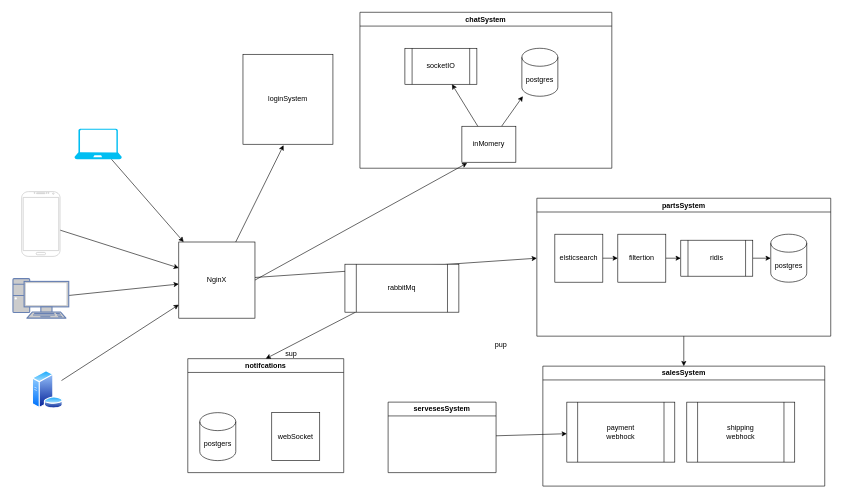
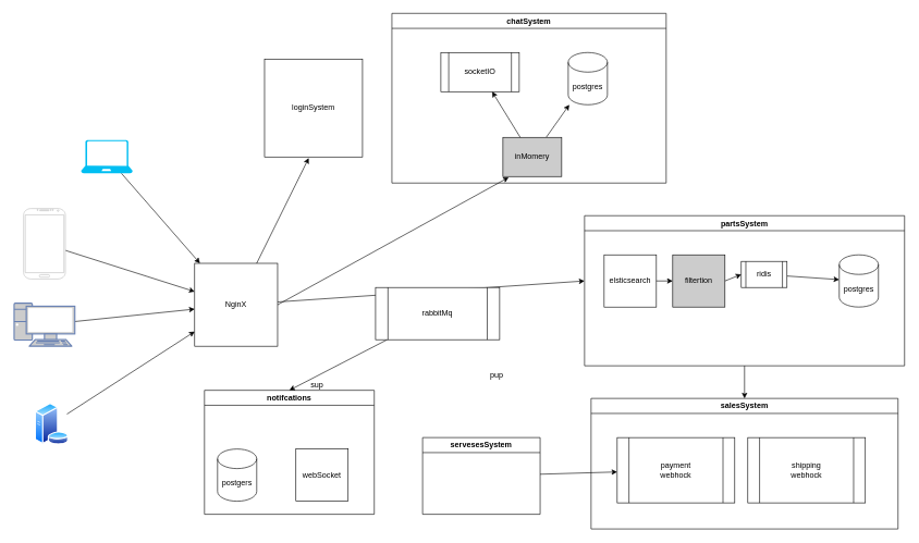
  <mxCell id="0" />
  <mxCell id="1" parent="0" />
  <mxCell id="2" style="edgeStyle=none;html=1;entryX=0.451;entryY=1.011;entryDx=0;entryDy=0;entryPerimeter=0;rounded=0;" edge="1" parent="1" source="5" target="6"><mxGeometry relative="1" as="geometry" /></mxCell>
  <mxCell id="3" style="edgeStyle=none;html=1;exitX=1;exitY=0.5;exitDx=0;exitDy=0;entryX=0.098;entryY=1.022;entryDx=0;entryDy=0;entryPerimeter=0;rounded=0;" edge="1" parent="1" source="5" target="10"><mxGeometry relative="1" as="geometry" /></mxCell>
  <mxCell id="4" style="edgeStyle=none;html=1;rounded=0;" edge="1" parent="1" source="5"><mxGeometry relative="1" as="geometry"><mxPoint x="894" y="430" as="targetPoint" /></mxGeometry></mxCell>
  <mxCell id="5" value="NginX" style="whiteSpace=wrap;html=1;aspect=fixed;rounded=0;" vertex="1" parent="1"><mxGeometry x="297" y="403" width="127" height="127" as="geometry" /></mxCell>
  <mxCell id="6" value="loginSystem" style="whiteSpace=wrap;html=1;aspect=fixed;rounded=0;" vertex="1" parent="1"><mxGeometry x="404" y="90" width="150" height="150" as="geometry" /></mxCell>
  <mxCell id="7" value="chatSystem" style="swimlane;whiteSpace=wrap;html=1;rounded=0;" vertex="1" parent="1"><mxGeometry x="599" y="20" width="420" height="260" as="geometry" /></mxCell>
  <mxCell id="8" value="postgres" style="shape=cylinder3;whiteSpace=wrap;html=1;boundedLbl=1;backgroundOutline=1;size=15;rounded=0;" vertex="1" parent="7"><mxGeometry x="270" y="60" width="60" height="80" as="geometry" /></mxCell>
  <mxCell id="9" style="edgeStyle=none;html=1;rounded=0;" edge="1" parent="7" source="10" target="8"><mxGeometry relative="1" as="geometry" /></mxCell>
- <mxCell id="10" value="inMomery" style="rounded=0;whiteSpace=wrap;html=1;" vertex="1" parent="7"><mxGeometry x="170" y="190" width="90" height="60" as="geometry" /></mxCell>
+ <mxCell id="10" value="inMomery" style="rounded=0;whiteSpace=wrap;html=1;fillColor=#cccccc;" vertex="1" parent="7"><mxGeometry x="170" y="190" width="90" height="60" as="geometry" /></mxCell>
  <mxCell id="11" value="socketIO" style="shape=process;whiteSpace=wrap;html=1;backgroundOutline=1;rounded=0;" vertex="1" parent="7"><mxGeometry x="75" y="60" width="120" height="60" as="geometry" /></mxCell>
  <mxCell id="12" style="edgeStyle=none;html=1;rounded=0;" edge="1" parent="7" source="10" target="11"><mxGeometry relative="1" as="geometry"><mxPoint x="130" y="200" as="targetPoint" /></mxGeometry></mxCell>
  <mxCell id="13" style="edgeStyle=none;html=1;rounded=0;" edge="1" parent="1" source="14" target="22"><mxGeometry relative="1" as="geometry"><mxPoint x="1139" y="630" as="targetPoint" /></mxGeometry></mxCell>
  <mxCell id="14" value="partsSystem" style="swimlane;whiteSpace=wrap;html=1;rounded=0;" vertex="1" parent="1"><mxGeometry x="894" y="330" width="490" height="230" as="geometry" /></mxCell>
  <mxCell id="15" value="postgres" style="shape=cylinder3;whiteSpace=wrap;html=1;boundedLbl=1;backgroundOutline=1;size=15;rounded=0;" vertex="1" parent="14"><mxGeometry x="390" y="60" width="60" height="80" as="geometry" /></mxCell>
  <mxCell id="16" style="edgeStyle=none;html=1;rounded=0;" edge="1" parent="14" source="17" target="15"><mxGeometry relative="1" as="geometry" /></mxCell>
- <mxCell id="17" value="ridis" style="shape=process;whiteSpace=wrap;html=1;backgroundOutline=1;rounded=0;" vertex="1" parent="14"><mxGeometry x="240" y="70" width="120" height="60" as="geometry" /></mxCell>
+ <mxCell id="17" value="ridis" style="shape=process;whiteSpace=wrap;html=1;backgroundOutline=1;rounded=0;" vertex="1" parent="14"><mxGeometry x="240" y="70" width="70" height="40" as="geometry" /></mxCell>
  <mxCell id="18" value="elsticsearch" style="whiteSpace=wrap;html=1;aspect=fixed;rounded=0;" vertex="1" parent="14"><mxGeometry x="30" y="60" width="80" height="80" as="geometry" /></mxCell>
  <mxCell id="19" style="edgeStyle=none;html=1;exitX=1;exitY=0.5;exitDx=0;exitDy=0;entryX=0;entryY=0.5;entryDx=0;entryDy=0;rounded=0;" edge="1" parent="14" source="20" target="17"><mxGeometry relative="1" as="geometry" /></mxCell>
- <mxCell id="20" value="filtertion" style="whiteSpace=wrap;html=1;aspect=fixed;rounded=0;" vertex="1" parent="14"><mxGeometry x="135" y="60" width="80" height="80" as="geometry" /></mxCell>
+ <mxCell id="20" value="filtertion" style="whiteSpace=wrap;html=1;aspect=fixed;rounded=0;fillColor=#cccccc;" vertex="1" parent="14"><mxGeometry x="135" y="60" width="80" height="80" as="geometry" /></mxCell>
  <mxCell id="21" style="edgeStyle=none;html=1;exitX=1;exitY=0.5;exitDx=0;exitDy=0;entryX=0;entryY=0.5;entryDx=0;entryDy=0;rounded=0;" edge="1" parent="14" source="18" target="20"><mxGeometry relative="1" as="geometry" /></mxCell>
  <mxCell id="22" value="salesSystem" style="swimlane;whiteSpace=wrap;html=1;rounded=0;" vertex="1" parent="1"><mxGeometry x="904" y="610" width="470" height="200" as="geometry" /></mxCell>
  <mxCell id="23" value="payment&lt;br&gt;webhock" style="shape=process;whiteSpace=wrap;html=1;backgroundOutline=1;rounded=0;" vertex="1" parent="22"><mxGeometry x="40" y="60" width="180" height="100" as="geometry" /></mxCell>
  <mxCell id="24" value="shipping&lt;br&gt;webhock" style="shape=process;whiteSpace=wrap;html=1;backgroundOutline=1;rounded=0;" vertex="1" parent="22"><mxGeometry x="240" y="60" width="180" height="100" as="geometry" /></mxCell>
  <mxCell id="25" style="edgeStyle=none;html=1;rounded=0;" edge="1" parent="1" source="26" target="23"><mxGeometry relative="1" as="geometry" /></mxCell>
  <mxCell id="26" value="servesesSystem" style="swimlane;whiteSpace=wrap;html=1;startSize=23;rounded=0;" vertex="1" parent="1"><mxGeometry x="646" y="670" width="180" height="117.5" as="geometry" /></mxCell>
  <mxCell id="27" value="notifcations" style="swimlane;whiteSpace=wrap;html=1;rounded=0;" vertex="1" parent="1"><mxGeometry x="312" y="597.5" width="260" height="190" as="geometry" /></mxCell>
  <mxCell id="28" value="webSocket" style="whiteSpace=wrap;html=1;aspect=fixed;rounded=0;" vertex="1" parent="27"><mxGeometry x="140" y="90" width="80" height="80" as="geometry" /></mxCell>
  <mxCell id="29" value="postgers" style="shape=cylinder3;whiteSpace=wrap;html=1;boundedLbl=1;backgroundOutline=1;size=15;rounded=0;" vertex="1" parent="27"><mxGeometry x="20" y="90" width="60" height="80" as="geometry" /></mxCell>
  <mxCell id="30" style="edgeStyle=none;html=1;entryX=0.5;entryY=0;entryDx=0;entryDy=0;rounded=0;" edge="1" parent="1" source="31" target="27"><mxGeometry relative="1" as="geometry" /></mxCell>
  <mxCell id="31" value="rabbitMq" style="shape=process;whiteSpace=wrap;html=1;backgroundOutline=1;rounded=0;" vertex="1" parent="1"><mxGeometry x="574" y="440" width="190" height="80" as="geometry" /></mxCell>
  <mxCell id="32" value="sup" style="text;html=1;align=center;verticalAlign=middle;resizable=0;points=[];autosize=1;strokeColor=none;fillColor=none;rounded=0;" vertex="1" parent="1"><mxGeometry x="464" y="575" width="40" height="30" as="geometry" /></mxCell>
- <mxCell id="33" value="pup" style="text;html=1;align=center;verticalAlign=middle;resizable=0;points=[];autosize=1;strokeColor=none;fillColor=none;rounded=0;" vertex="1" parent="1"><mxGeometry x="814" y="560" width="40" height="30" as="geometry" /></mxCell>
+ <mxCell id="33" value="pup" style="text;html=1;align=center;verticalAlign=middle;resizable=0;points=[];autosize=1;strokeColor=none;fillColor=none;rounded=0;" vertex="1" parent="1"><mxGeometry x="739" y="560" width="40" height="30" as="geometry" /></mxCell>
  <mxCell id="34" style="edgeStyle=none;html=1;" edge="1" parent="1" source="35" target="5"><mxGeometry relative="1" as="geometry" /></mxCell>
  <mxCell id="35" value="" style="verticalLabelPosition=bottom;html=1;verticalAlign=top;align=center;strokeColor=none;fillColor=#00BEF2;shape=mxgraph.azure.laptop;pointerEvents=1;" vertex="1" parent="1"><mxGeometry x="123" y="214" width="79" height="51" as="geometry" /></mxCell>
  <mxCell id="36" style="edgeStyle=none;html=1;" edge="1" parent="1" source="37" target="5"><mxGeometry relative="1" as="geometry" /></mxCell>
  <mxCell id="37" value="" style="verticalLabelPosition=bottom;verticalAlign=top;html=1;shadow=0;dashed=0;strokeWidth=1;shape=mxgraph.android.phone2;strokeColor=#c0c0c0;" vertex="1" parent="1"><mxGeometry x="35" y="319" width="64" height="108" as="geometry" /></mxCell>
  <mxCell id="38" style="edgeStyle=none;html=1;" edge="1" parent="1" source="39" target="5"><mxGeometry relative="1" as="geometry" /></mxCell>
  <mxCell id="39" value="" style="fontColor=#0066CC;verticalAlign=top;verticalLabelPosition=bottom;labelPosition=center;align=center;html=1;outlineConnect=0;fillColor=#CCCCCC;strokeColor=#6881B3;gradientColor=none;gradientDirection=north;strokeWidth=2;shape=mxgraph.networks.pc;" vertex="1" parent="1"><mxGeometry x="20.5" y="464" width="93" height="66" as="geometry" /></mxCell>
  <mxCell id="40" style="edgeStyle=none;html=1;" edge="1" parent="1" source="41" target="5"><mxGeometry relative="1" as="geometry" /></mxCell>
  <mxCell id="41" value="" style="aspect=fixed;perimeter=ellipsePerimeter;html=1;align=center;shadow=0;dashed=0;spacingTop=3;image;image=img/lib/active_directory/database_server.svg;" vertex="1" parent="1"><mxGeometry x="52" y="617" width="52.48" height="64" as="geometry" /></mxCell>
